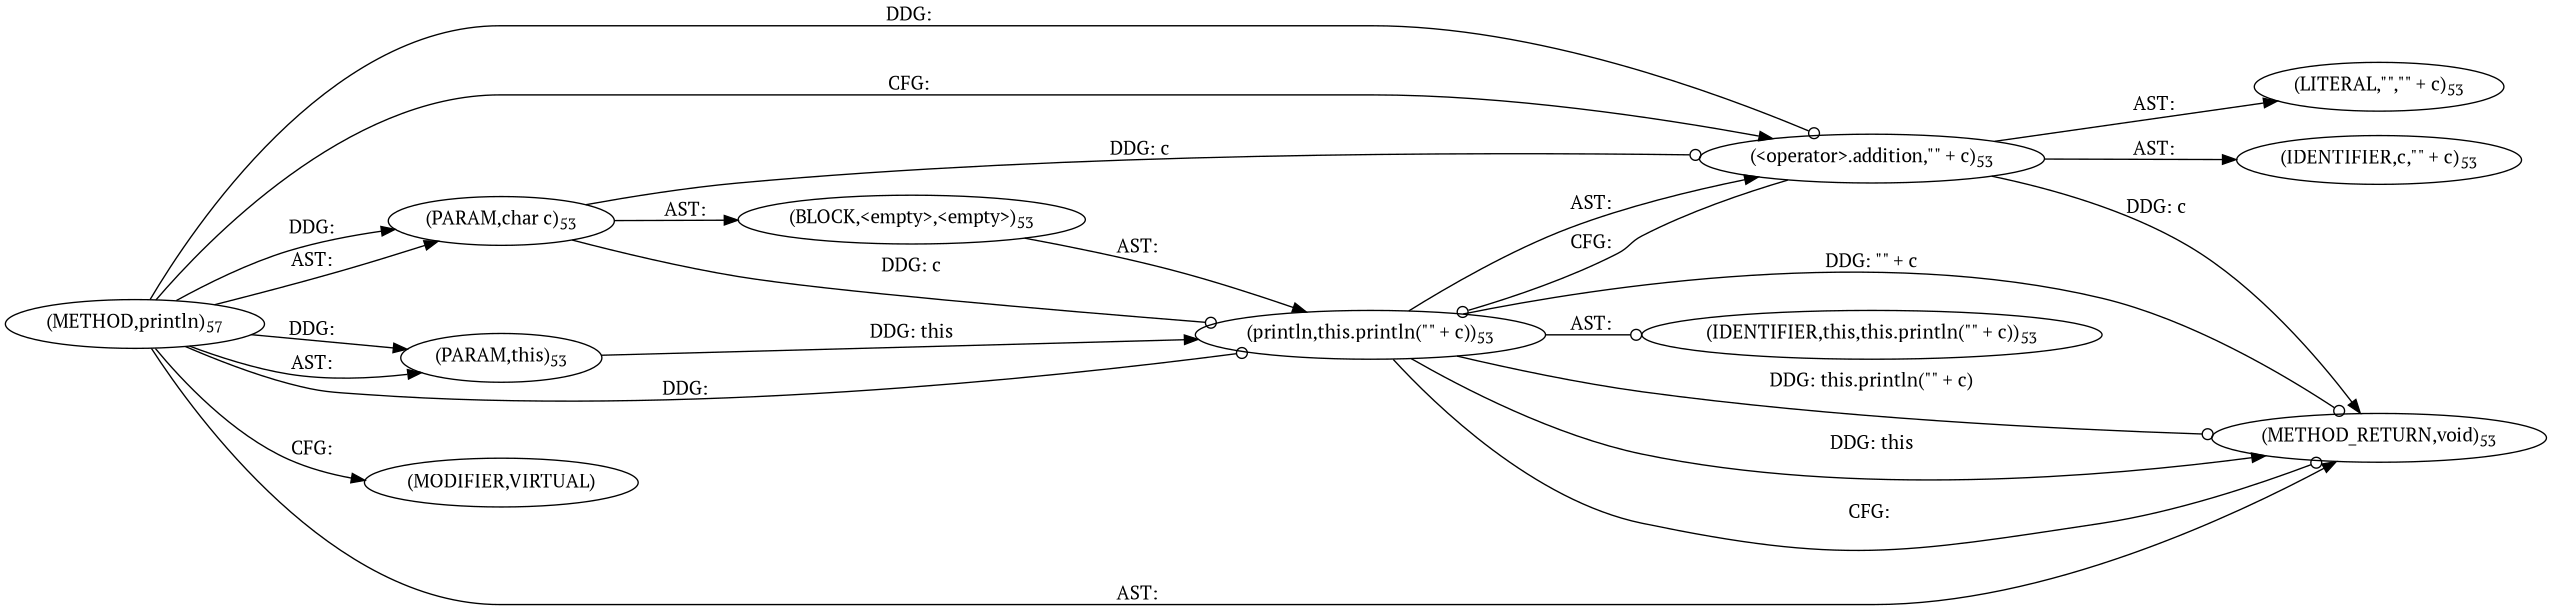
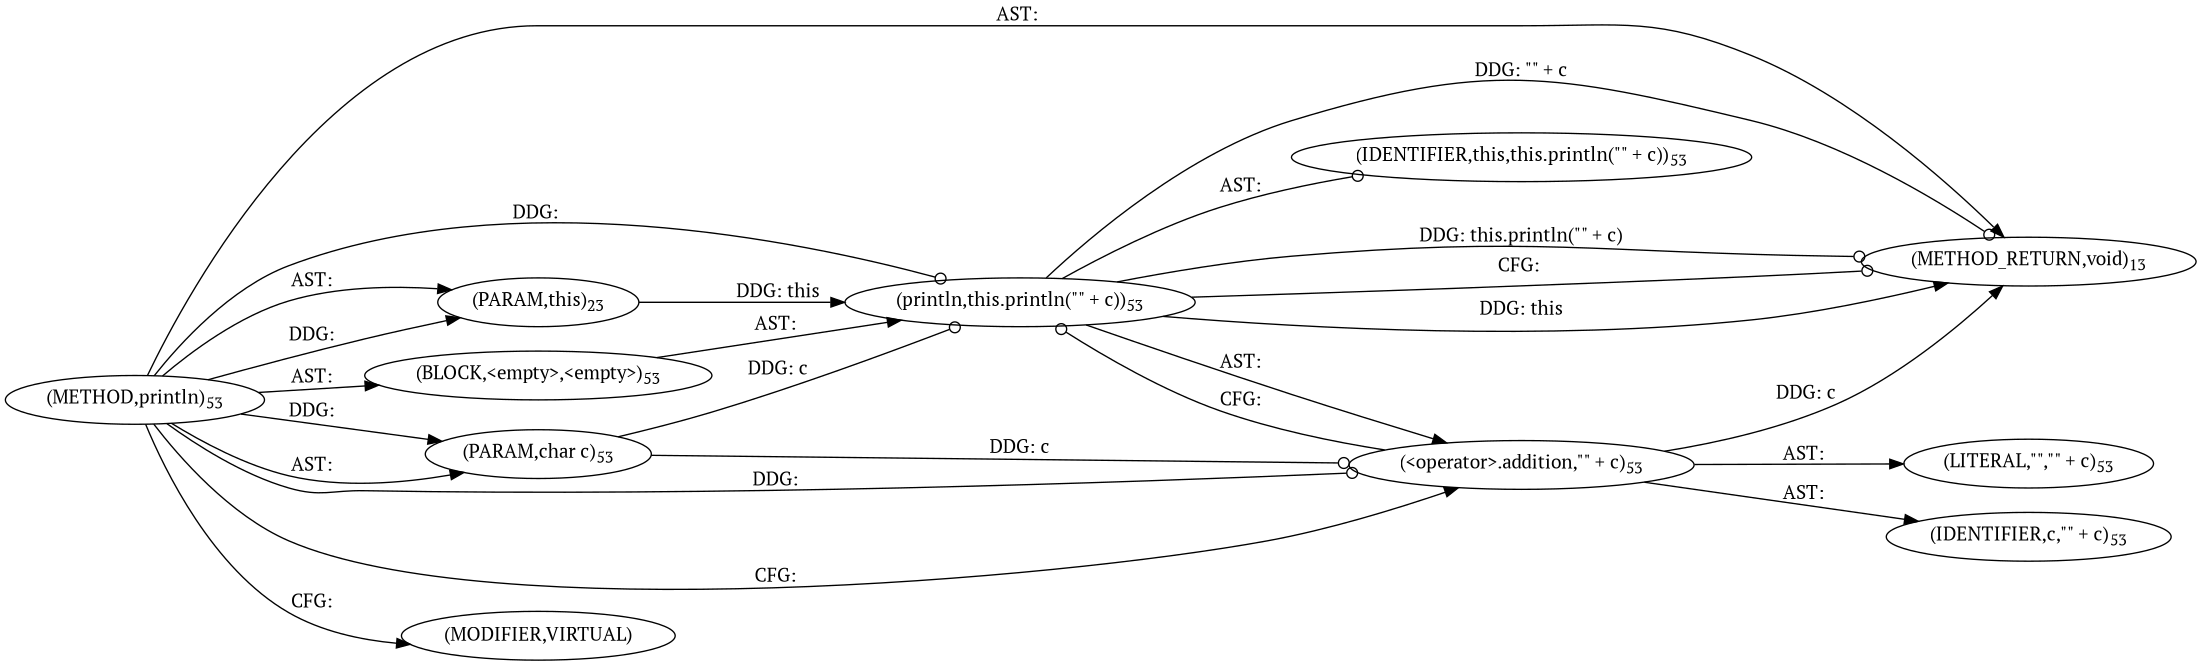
  digraph {
    fontname="PT Serif"
    rankdir=LR
    node [fontname="PT Serif"]
    edge [arrowhead=normal fontname="PT Serif"]
-   n1 [label=<(METHOD,println)<SUB>57</SUB>>]
-   n2 [label=<(PARAM,this)<SUB>53</SUB>>]
+   n1 [label=<(METHOD,println)<SUB>53</SUB>>]
+   n2 [label=<(PARAM,this)<SUB>23</SUB>>]
    n3 [label=<(PARAM,char c)<SUB>53</SUB>>]
    n4 [label=<(BLOCK,&lt;empty&gt;,&lt;empty&gt;)<SUB>53</SUB>>]
    n5 [label=<(println,this.println(&quot;&quot; + c))<SUB>53</SUB>>]
    n6 [label=<(&lt;operator&gt;.addition,&quot;&quot; + c)<SUB>53</SUB>>]
    n7 [label=<(MODIFIER,VIRTUAL)>]
-   n8 [label=<(METHOD_RETURN,void)<SUB>53</SUB>>]
+   n8 [label=<(METHOD_RETURN,void)<SUB>13</SUB>>]
    n9 [label=<(IDENTIFIER,this,this.println(&quot;&quot; + c))<SUB>53</SUB>>]
    n10 [label=<(LITERAL,&quot;&quot;,&quot;&quot; + c)<SUB>53</SUB>>]
    n11 [label=<(IDENTIFIER,c,&quot;&quot; + c)<SUB>53</SUB>>]
    n1 -> n2 [label="AST: "]
    n1 -> n2 [label="DDG: "]
    n1 -> n3 [label="AST: "]
    n1 -> n3 [label="DDG: "]
-   n3 -> n4 [label="AST: "]
+   n1 -> n4 [label="AST: "]
    n1 -> n5 [arrowhead=odot label="DDG: "]
    n1 -> n6 [label="CFG: "]
    n1 -> n6 [arrowhead=odot label="DDG: "]
    n1 -> n7 [label="CFG: "]
    n1 -> n8 [label="AST: "]
    n2 -> n5 [label="DDG: this"]
    n3 -> n5 [arrowhead=odot label="DDG: c"]
    n3 -> n6 [arrowhead=odot label="DDG: c"]
    n4 -> n5 [label="AST: "]
    n5 -> n6 [label="AST: "]
    n5 -> n8 [arrowhead=odot label="CFG: "]
    n5 -> n8 [label="DDG: this"]
    n5 -> n8 [arrowhead=odot label="DDG: &quot;&quot; + c"]
    n5 -> n8 [arrowhead=odot label="DDG: this.println(&quot;&quot; + c)"]
    n5 -> n9 [arrowhead=odot label="AST: "]
    n6 -> n5 [arrowhead=odot label="CFG: "]
    n6 -> n8 [label="DDG: c"]
    n6 -> n10 [label="AST: "]
    n6 -> n11 [label="AST: "]
  }
